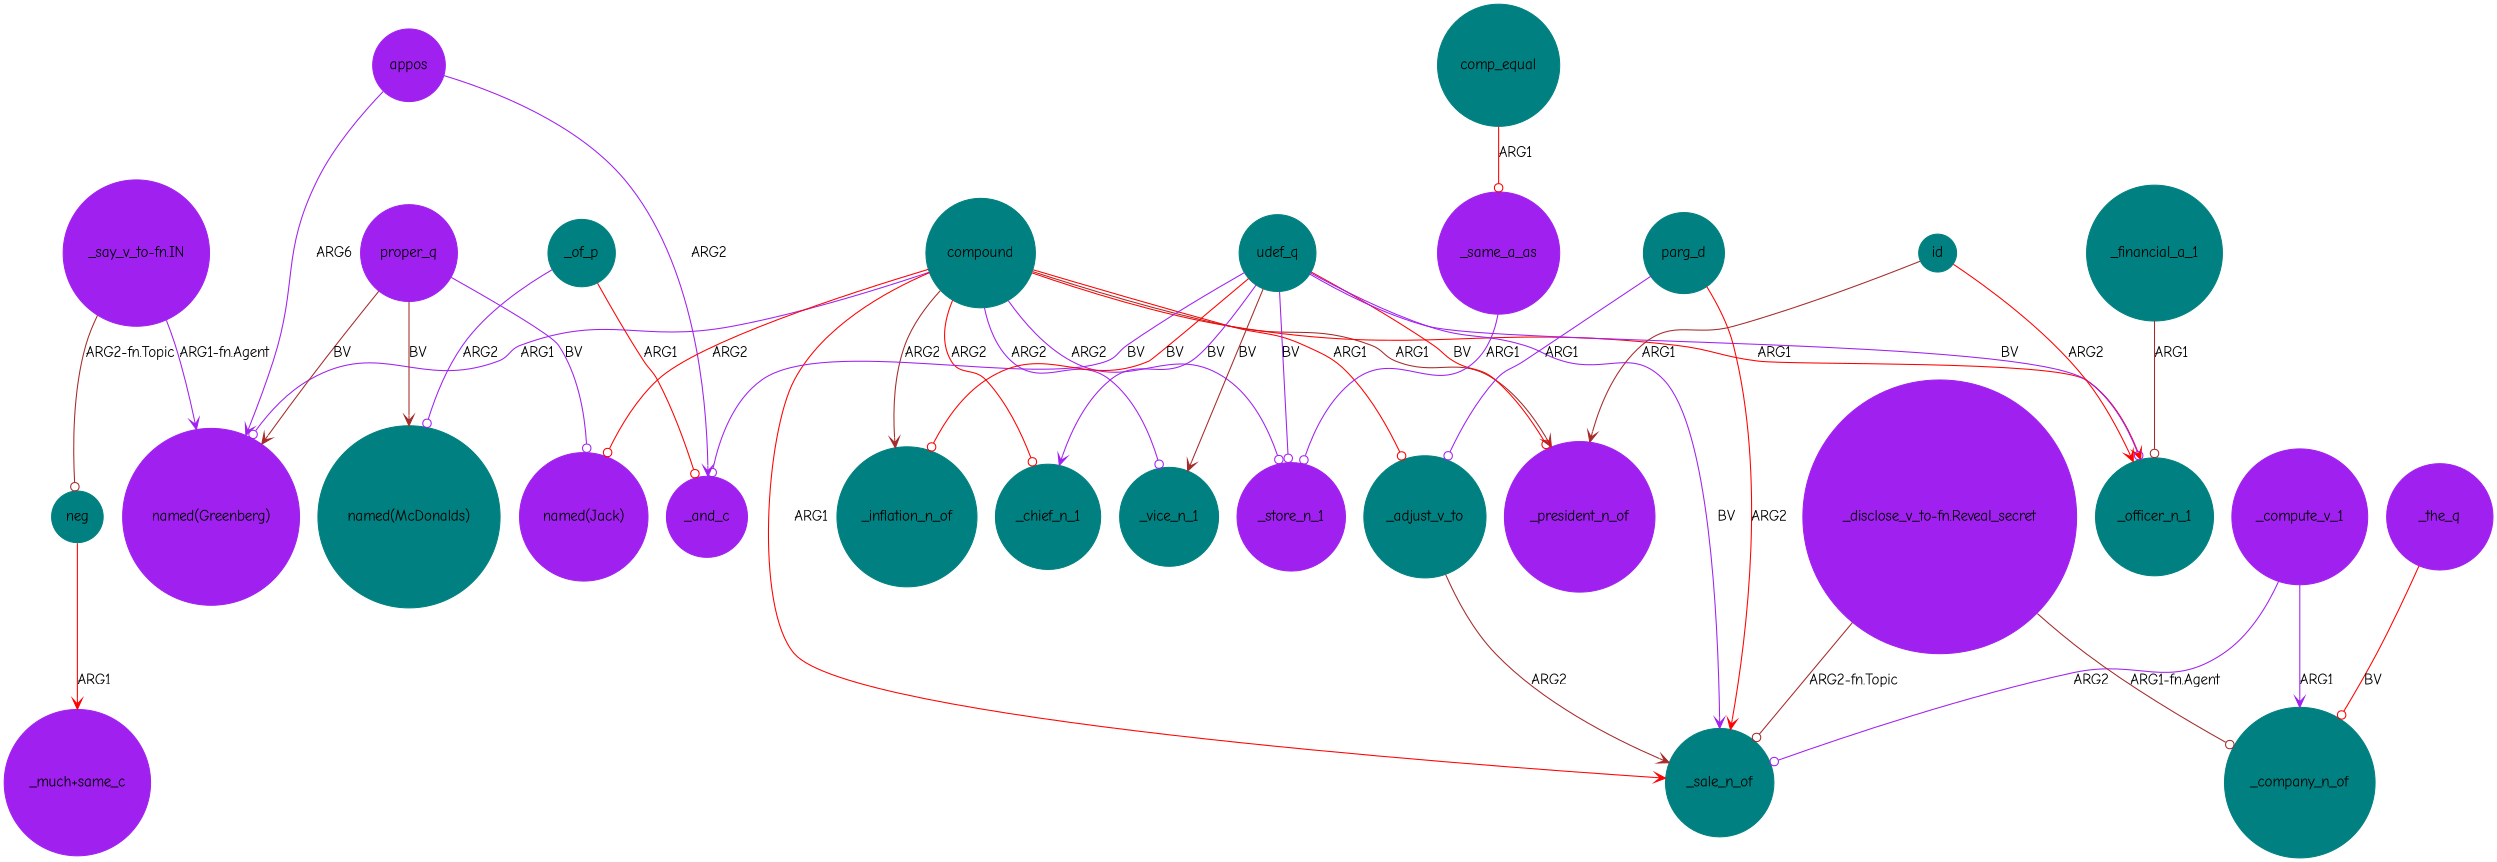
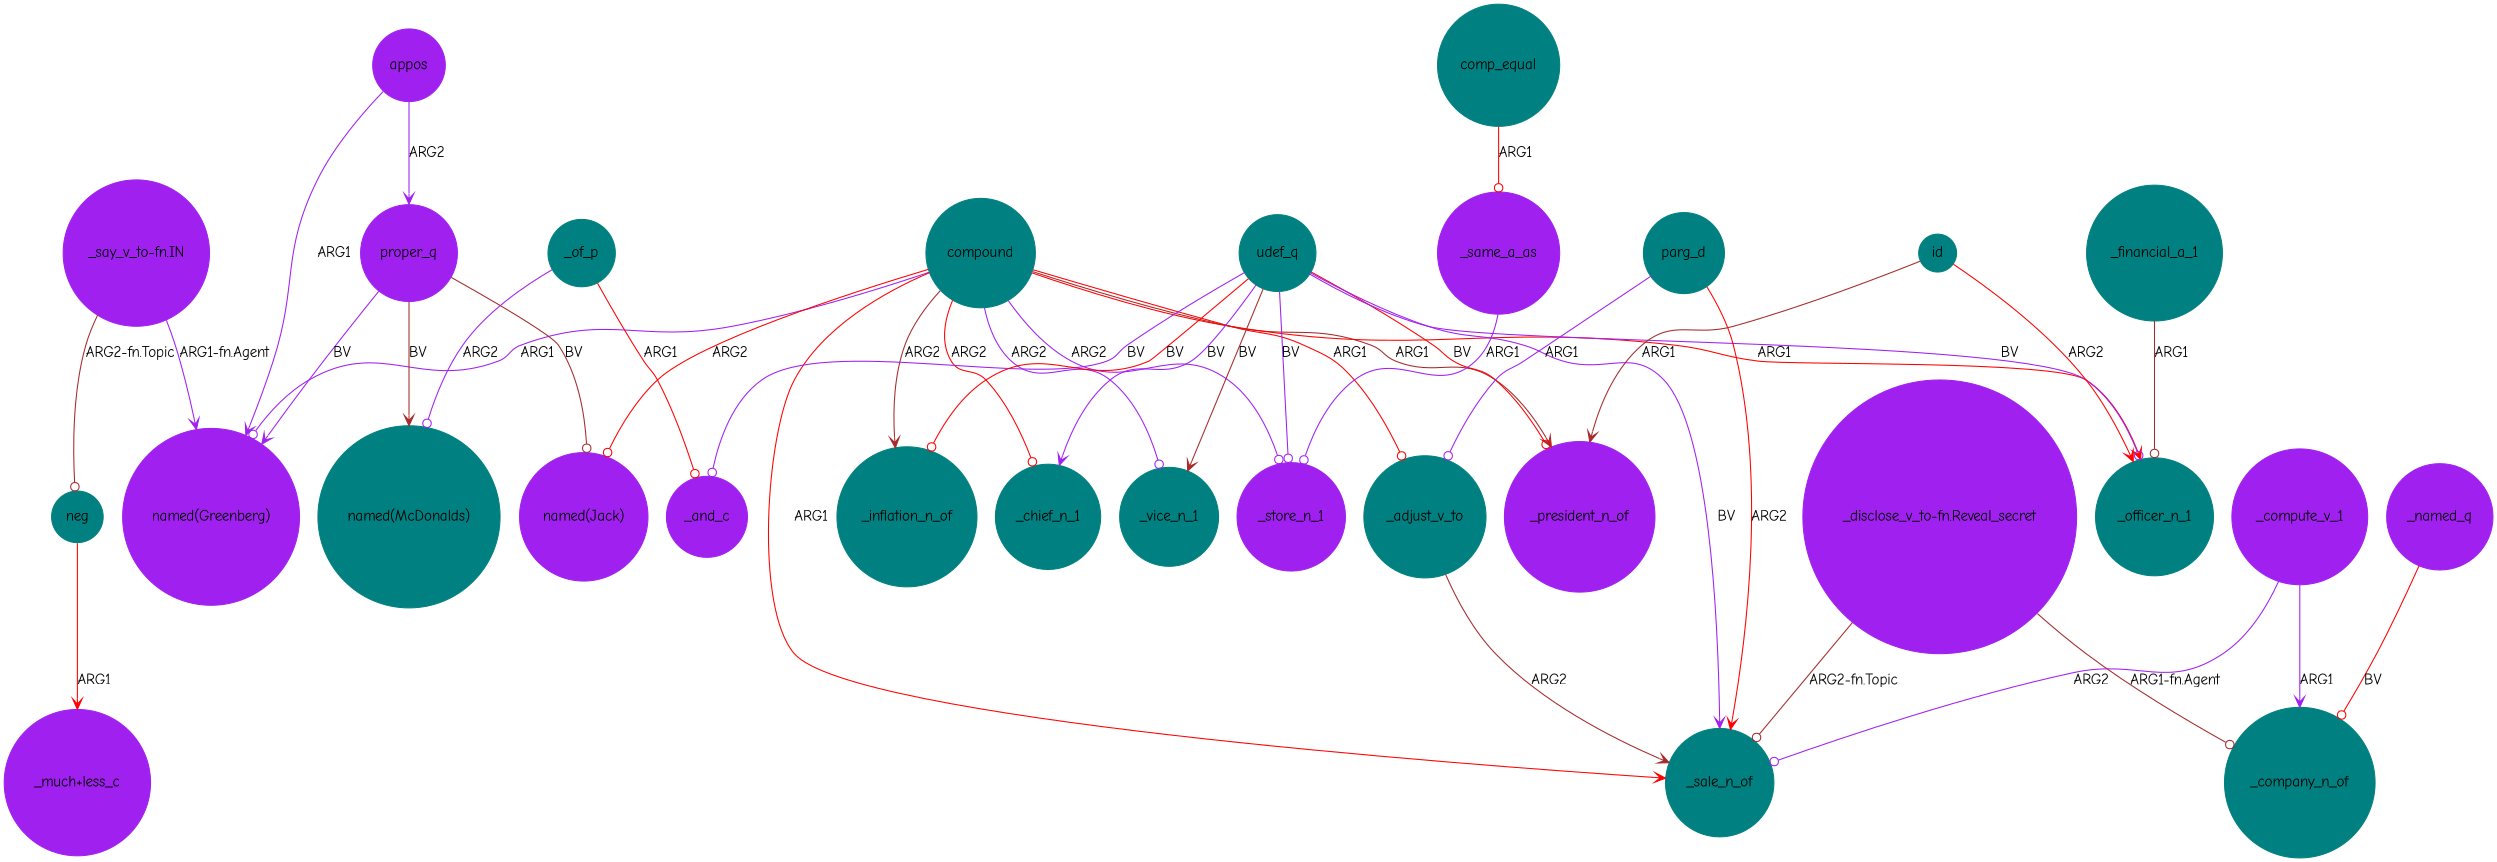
  digraph {
    fontname="Comic Neue"
    node [color=teal fontname="Comic Neue" shape=circle style=filled]
    edge [arrowhead=odot color=purple fontname="Comic Neue"]
    appos [color=purple]
    "named(Greenberg)" [color=purple]
    _and_c [color=purple]
    compound
    _vice_n_1
    _inflation_n_of
    _store_n_1 [color=purple]
    _adjust_v_to
    _president_n_of [color=purple]
    _chief_n_1
    _officer_n_1
    "named(Jack)" [color=purple]
    _sale_n_of
    udef_q
    _compute_v_1 [color=purple]
    _company_n_of
    parg_d
    id
    proper_q [color=purple]
    "named(McDonalds)"
    "_say_v_to-fn.IN" [color=purple]
    neg
-   "_much+less_c" [color=purple label="_much+same_c"]
-   _the_q [color=purple]
+   "_much+less_c" [color=purple]
+   _the_q [color=purple label=_named_q]
    _same_a_as [color=purple]
    "_disclose_v_to-fn.Reveal_secret" [color=purple]
    comp_equal
    _of_p
    _financial_a_1
-   appos -> "named(Greenberg)" [arrowhead=vee label=ARG6]
-   appos -> _and_c [arrowhead=vee label=ARG2]
+   appos -> "named(Greenberg)" [arrowhead=vee label=ARG1]
+   appos -> proper_q [arrowhead=vee label=ARG2]
    compound -> "named(Greenberg)" [label=ARG1]
    compound -> _vice_n_1 [label=ARG2]
    compound -> _inflation_n_of [arrowhead=vee color=brown label=ARG2]
    compound -> _store_n_1 [label=ARG2]
    compound -> _adjust_v_to [color=red label=ARG1]
    compound -> _president_n_of [arrowhead=vee color=brown label=ARG1]
    compound -> _chief_n_1 [color=red label=ARG2]
    compound -> _officer_n_1 [arrowhead=vee color=red label=ARG1]
    compound -> "named(Jack)" [color=red label=ARG2]
    compound -> _sale_n_of [arrowhead=vee color=red label=ARG1]
    _adjust_v_to -> _sale_n_of [arrowhead=vee color=brown label=ARG2]
    udef_q -> _and_c [label=BV]
    udef_q -> _vice_n_1 [arrowhead=vee color=brown label=BV]
    udef_q -> _inflation_n_of [color=red label=BV]
    udef_q -> _store_n_1 [label=BV]
    udef_q -> _president_n_of [color=red label=BV]
    udef_q -> _chief_n_1 [arrowhead=vee label=BV]
    udef_q -> _officer_n_1 [label=BV]
    udef_q -> _sale_n_of [arrowhead=vee label=BV]
    _compute_v_1 -> _sale_n_of [label=ARG2]
    _compute_v_1 -> _company_n_of [arrowhead=vee label=ARG1]
    parg_d -> _adjust_v_to [label=ARG1]
    parg_d -> _sale_n_of [arrowhead=vee color=red label=ARG2]
    id -> _president_n_of [arrowhead=vee color=brown label=ARG1]
    id -> _officer_n_1 [arrowhead=vee color=red label=ARG2]
-   proper_q -> "named(Greenberg)" [arrowhead=vee color=brown label=BV]
-   proper_q -> "named(Jack)" [label=BV]
+   proper_q -> "named(Greenberg)" [arrowhead=vee label=BV]
+   proper_q -> "named(Jack)" [color=brown label=BV]
    proper_q -> "named(McDonalds)" [arrowhead=vee color=brown label=BV]
    "_say_v_to-fn.IN" -> "named(Greenberg)" [arrowhead=vee label="ARG1-fn.Agent"]
    "_say_v_to-fn.IN" -> neg [color=brown label="ARG2-fn.Topic"]
    neg -> "_much+less_c" [arrowhead=vee color=red label=ARG1]
    _the_q -> _company_n_of [color=red label=BV]
    _same_a_as -> _store_n_1 [label=ARG1]
    "_disclose_v_to-fn.Reveal_secret" -> _sale_n_of [color=brown label="ARG2-fn.Topic"]
    "_disclose_v_to-fn.Reveal_secret" -> _company_n_of [color=brown label="ARG1-fn.Agent"]
    comp_equal -> _same_a_as [color=red label=ARG1]
    _of_p -> _and_c [color=red label=ARG1]
    _of_p -> "named(McDonalds)" [label=ARG2]
    _financial_a_1 -> _officer_n_1 [color=brown label=ARG1]
  }
